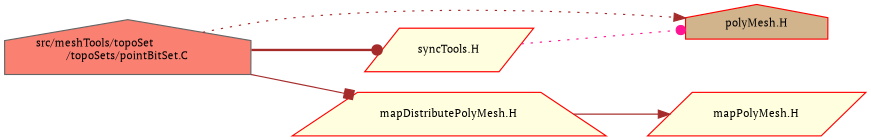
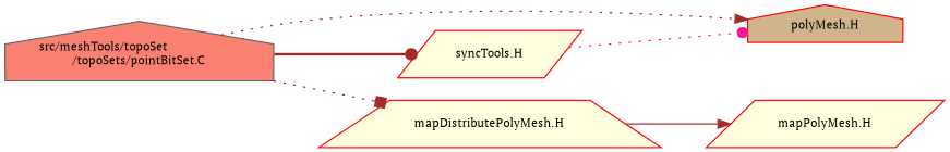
  digraph {
    fontname="PT Serif"
    rankdir=LR
    node [color=red fillcolor=lightyellow fontname="PT Serif" fontsize=10 shape=house style=filled]
    edge [arrowhead=normal color=brown fontname="PT Serif" fontsize=10 labelfontname=Helvetica labelfontsize=10 style=dotted]
    n1 [color=gray40 fillcolor=salmon fontcolor=black height=0.2 label="src/meshTools/topoSet\l/topoSets/pointBitSet.C" width=0.4]
    n2 [fillcolor=tan height=0.2 label="polyMesh.H" width=0.4]
    n3 [height=0.2 label="syncTools.H" shape=parallelogram width=0.4]
    n4 [height=0.2 label="mapDistributePolyMesh.H" shape=trapezium width=0.4]
    n5 [height=0.2 label="mapPolyMesh.H" shape=parallelogram width=0.4]
    n1 -> n2
    n1 -> n3 [arrowhead=dot style=bold]
-   n1 -> n4 [arrowhead=box style=solid]
+   n1 -> n4 [arrowhead=box]
    n3 -> n2 [arrowhead=dot color=deeppink]
    n4 -> n5 [style=solid]
  }
